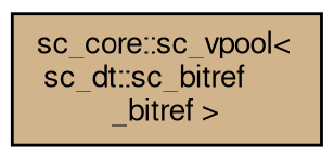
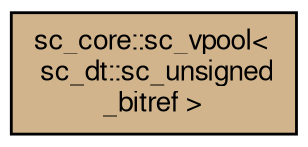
  digraph {
    rankdir=LR
-   n1 [color=black fillcolor=tan fontname=FreeSans fontsize=10 height=0.2 label="sc_core::sc_vpool\<\l sc_dt::sc_bitref\l_bitref \>" shape=record style=filled width=0.4]
+   n1 [color=black fillcolor=tan fontname=FreeSans fontsize=10 height=0.2 label="sc_core::sc_vpool\<\l sc_dt::sc_unsigned\l_bitref \>" shape=record style=filled width=0.4]
  }
